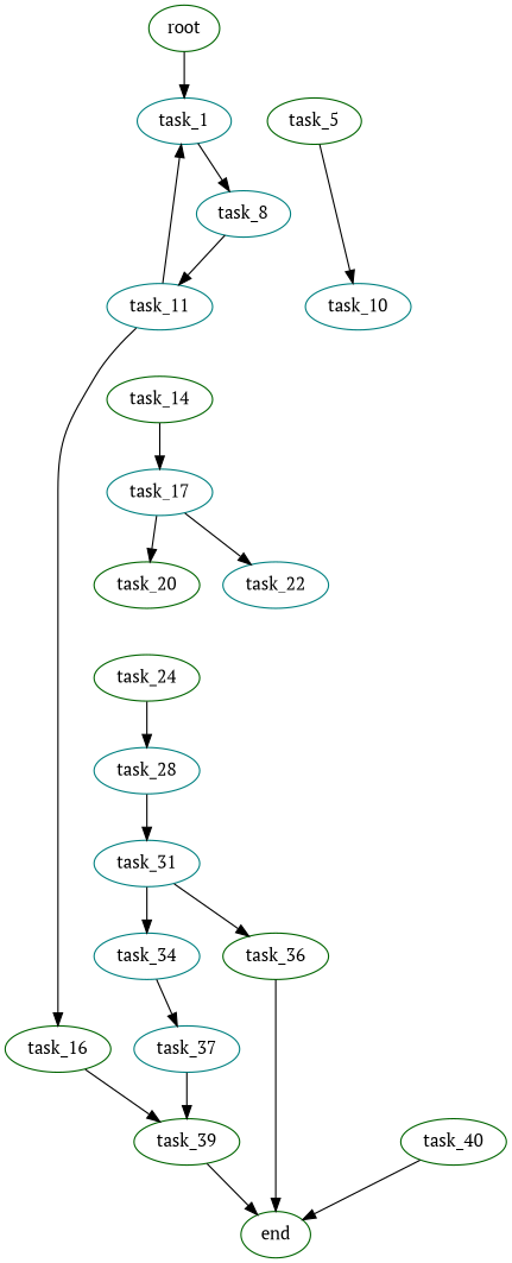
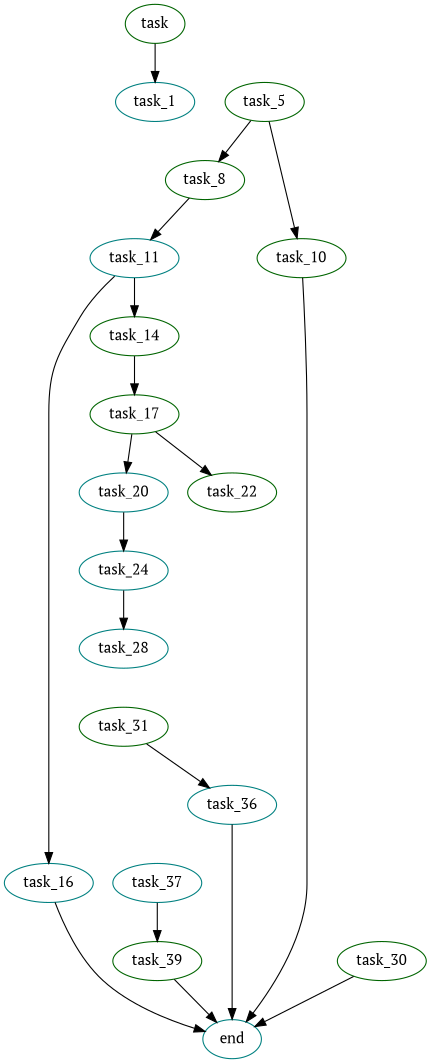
  digraph {
    fontname="PT Serif"
    node [color=teal fontname="PT Serif"]
    edge [fontname="PT Serif"]
-   root [color=darkgreen]
+   root [color=darkgreen label=task]
    task_1
    task_5 [color=darkgreen]
-   task_8
-   task_10
+   task_8 [color=darkgreen]
+   task_10 [color=darkgreen]
    task_11
-   end [color=darkgreen]
+   end
    task_14 [color=darkgreen]
-   task_16 [color=darkgreen]
-   task_17
-   task_20 [color=darkgreen]
-   task_22
-   task_24 [color=darkgreen]
+   task_16
+   task_17 [color=darkgreen]
+   task_20
+   task_22 [color=darkgreen]
+   task_24
    task_28
-   task_31
-   task_30 [color=darkgreen label=task_40]
-   task_34
-   task_36 [color=darkgreen]
+   task_31 [color=darkgreen]
+   task_30 [color=darkgreen]
+   task_36
    task_37
    task_39 [color=darkgreen]
    root -> task_1
-   task_1 -> task_8
+   task_5 -> task_8
    task_5 -> task_10
    task_8 -> task_11
-   task_11 -> task_1
+   task_10 -> end
+   task_11 -> task_14
    task_11 -> task_16
    task_14 -> task_17
-   task_16 -> task_39
+   task_16 -> end
    task_17 -> task_20
    task_17 -> task_22
+   task_20 -> task_24
    task_24 -> task_28
-   task_28 -> task_31
-   task_31 -> task_34
    task_31 -> task_36
    task_30 -> end
-   task_34 -> task_37
    task_36 -> end
    task_37 -> task_39
    task_39 -> end
  }
